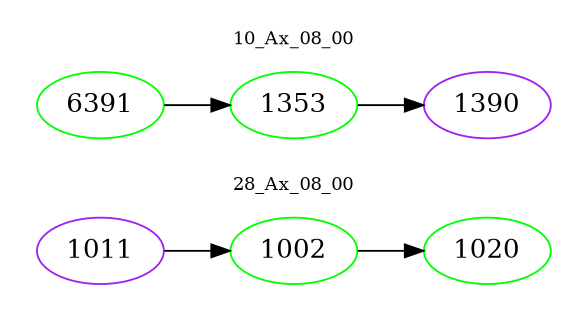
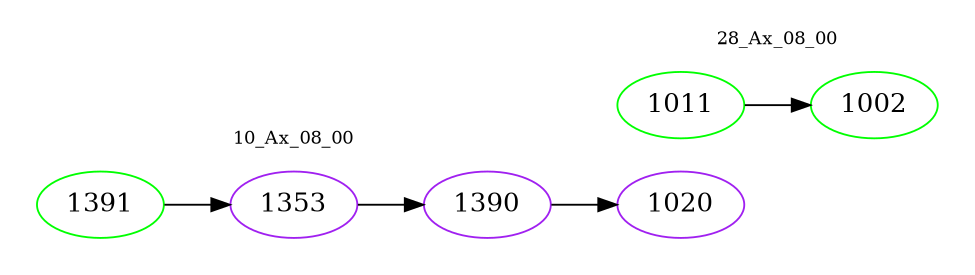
  digraph {
    rankdir=LR
    node [color=green]
    edge [color=black]
-   n1 [color=purple label=1011]
+   n1 [label=1011]
    n2 [label=1002]
-   n3 [label=1020]
-   n4 [label=6391]
-   n5 [label=1353]
+   n3 [color=purple label=1020]
+   n4 [label=1391]
+   n5 [color=purple label=1353]
    n6 [color=purple label=1390]
    subgraph cluster_1 {
      color=white
      fontsize=10
      label="28_Ax_08_00"
      n1
      n2
      n3
    }
    subgraph cluster_2 {
      color=white
      fontsize=10
      label="10_Ax_08_00"
      n4
      n5
      n6
    }
    n1 -> n2
-   n2 -> n3
+   n6 -> n3
    n4 -> n5
    n5 -> n6
  }
